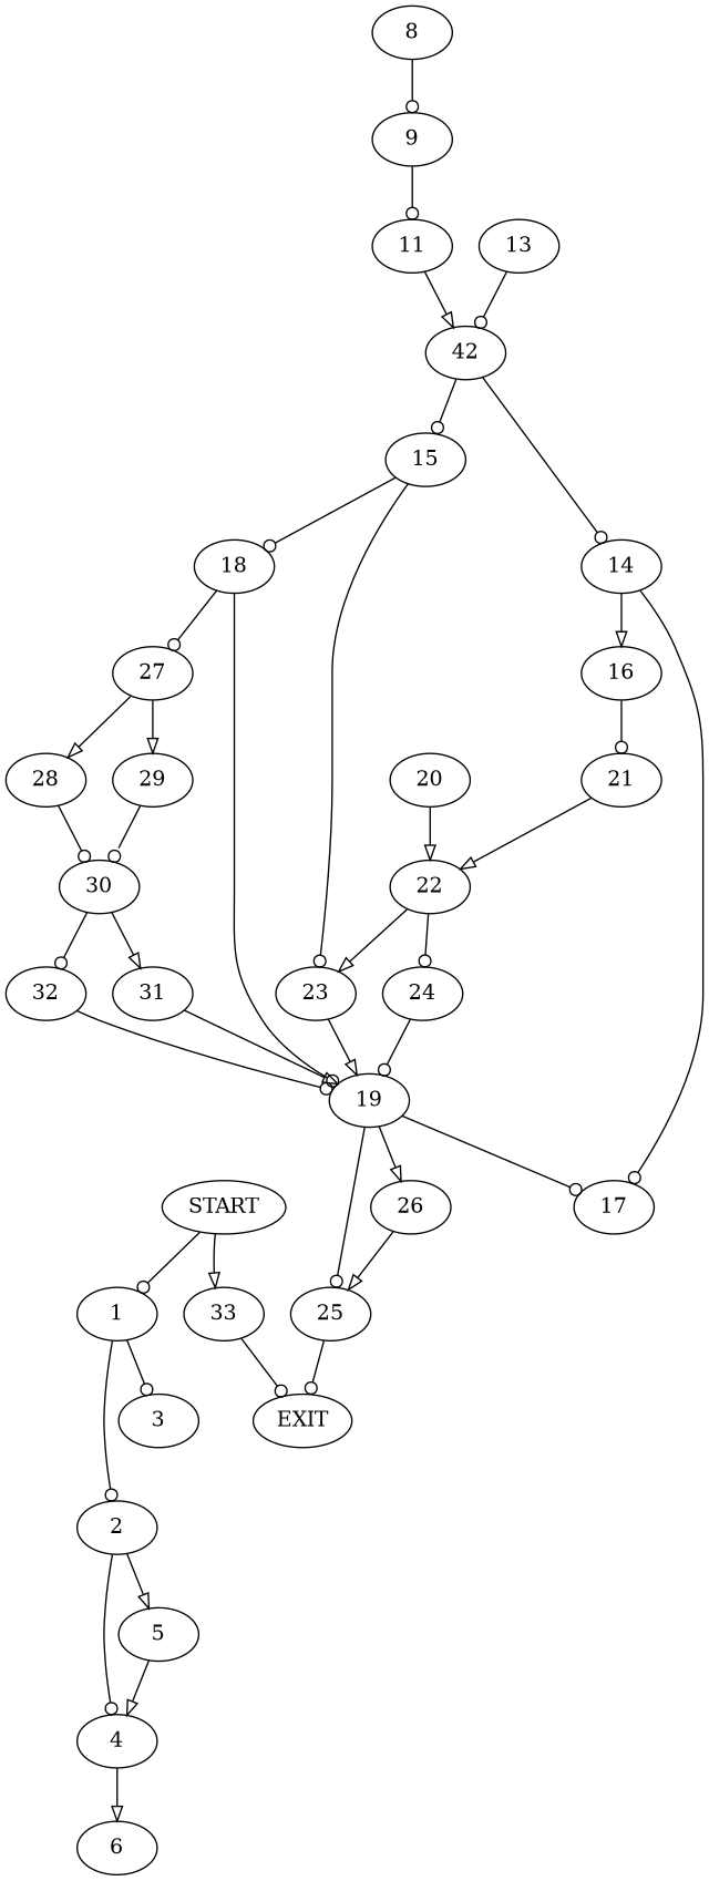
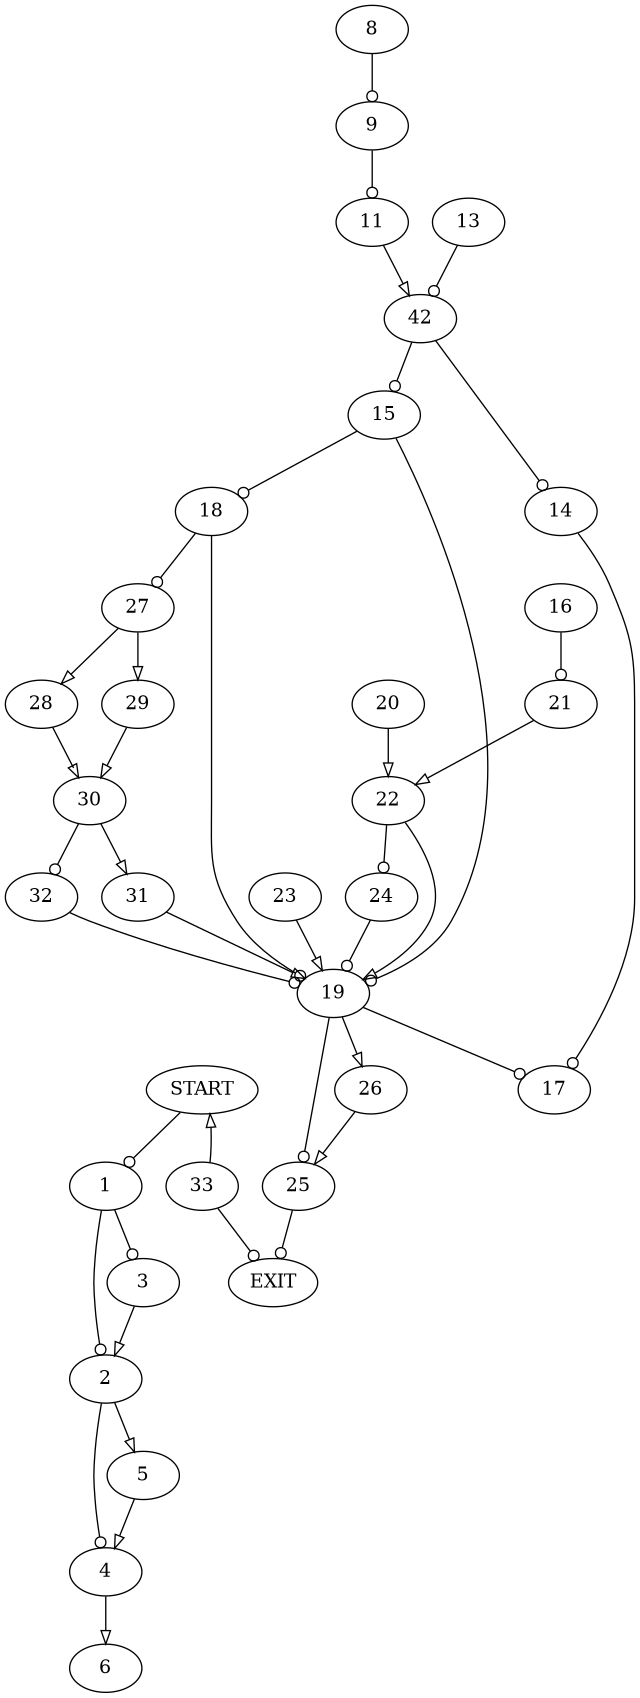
  digraph {
    edge [arrowhead=odot]
    n1 [label=START]
    1
    33
    2
    3
    n6 [label=EXIT]
    4
    5
    6
    9
    11
    8
    n13 [label=42]
    14
    15
    13
    16
    17
    18
    19
    21
    27
    25
    26
    20
    22
    28
    29
    23
    24
    30
    31
    32
    n1 -> 1
-   n1 -> 33 [arrowhead=onormal]
+   33 -> n1 [arrowhead=onormal]
    1 -> 2
    1 -> 3
    33 -> n6
    2 -> 4
    2 -> 5 [arrowhead=onormal]
+   3 -> 2 [arrowhead=onormal]
    4 -> 6 [arrowhead=onormal]
    5 -> 4 [arrowhead=onormal]
    9 -> 11
    11 -> n13 [arrowhead=onormal]
    8 -> 9
    n13 -> 14
    n13 -> 15
-   14 -> 16 [arrowhead=onormal]
    14 -> 17
    15 -> 18
-   15 -> 23
+   15 -> 19
    13 -> n13
    16 -> 21
    18 -> 19
    18 -> 27
    19 -> 17
    19 -> 25
    19 -> 26 [arrowhead=onormal]
    21 -> 22 [arrowhead=onormal]
    27 -> 28 [arrowhead=onormal]
    27 -> 29 [arrowhead=onormal]
    25 -> n6
    26 -> 25 [arrowhead=onormal]
    20 -> 22 [arrowhead=onormal]
-   22 -> 23 [arrowhead=onormal]
+   22 -> 19 [arrowhead=onormal]
    22 -> 24
-   28 -> 30
-   29 -> 30
+   28 -> 30 [arrowhead=onormal]
+   29 -> 30 [arrowhead=onormal]
    23 -> 19 [arrowhead=onormal]
    24 -> 19
    30 -> 31 [arrowhead=onormal]
    30 -> 32
    31 -> 19 [arrowhead=onormal]
    32 -> 19
  }
